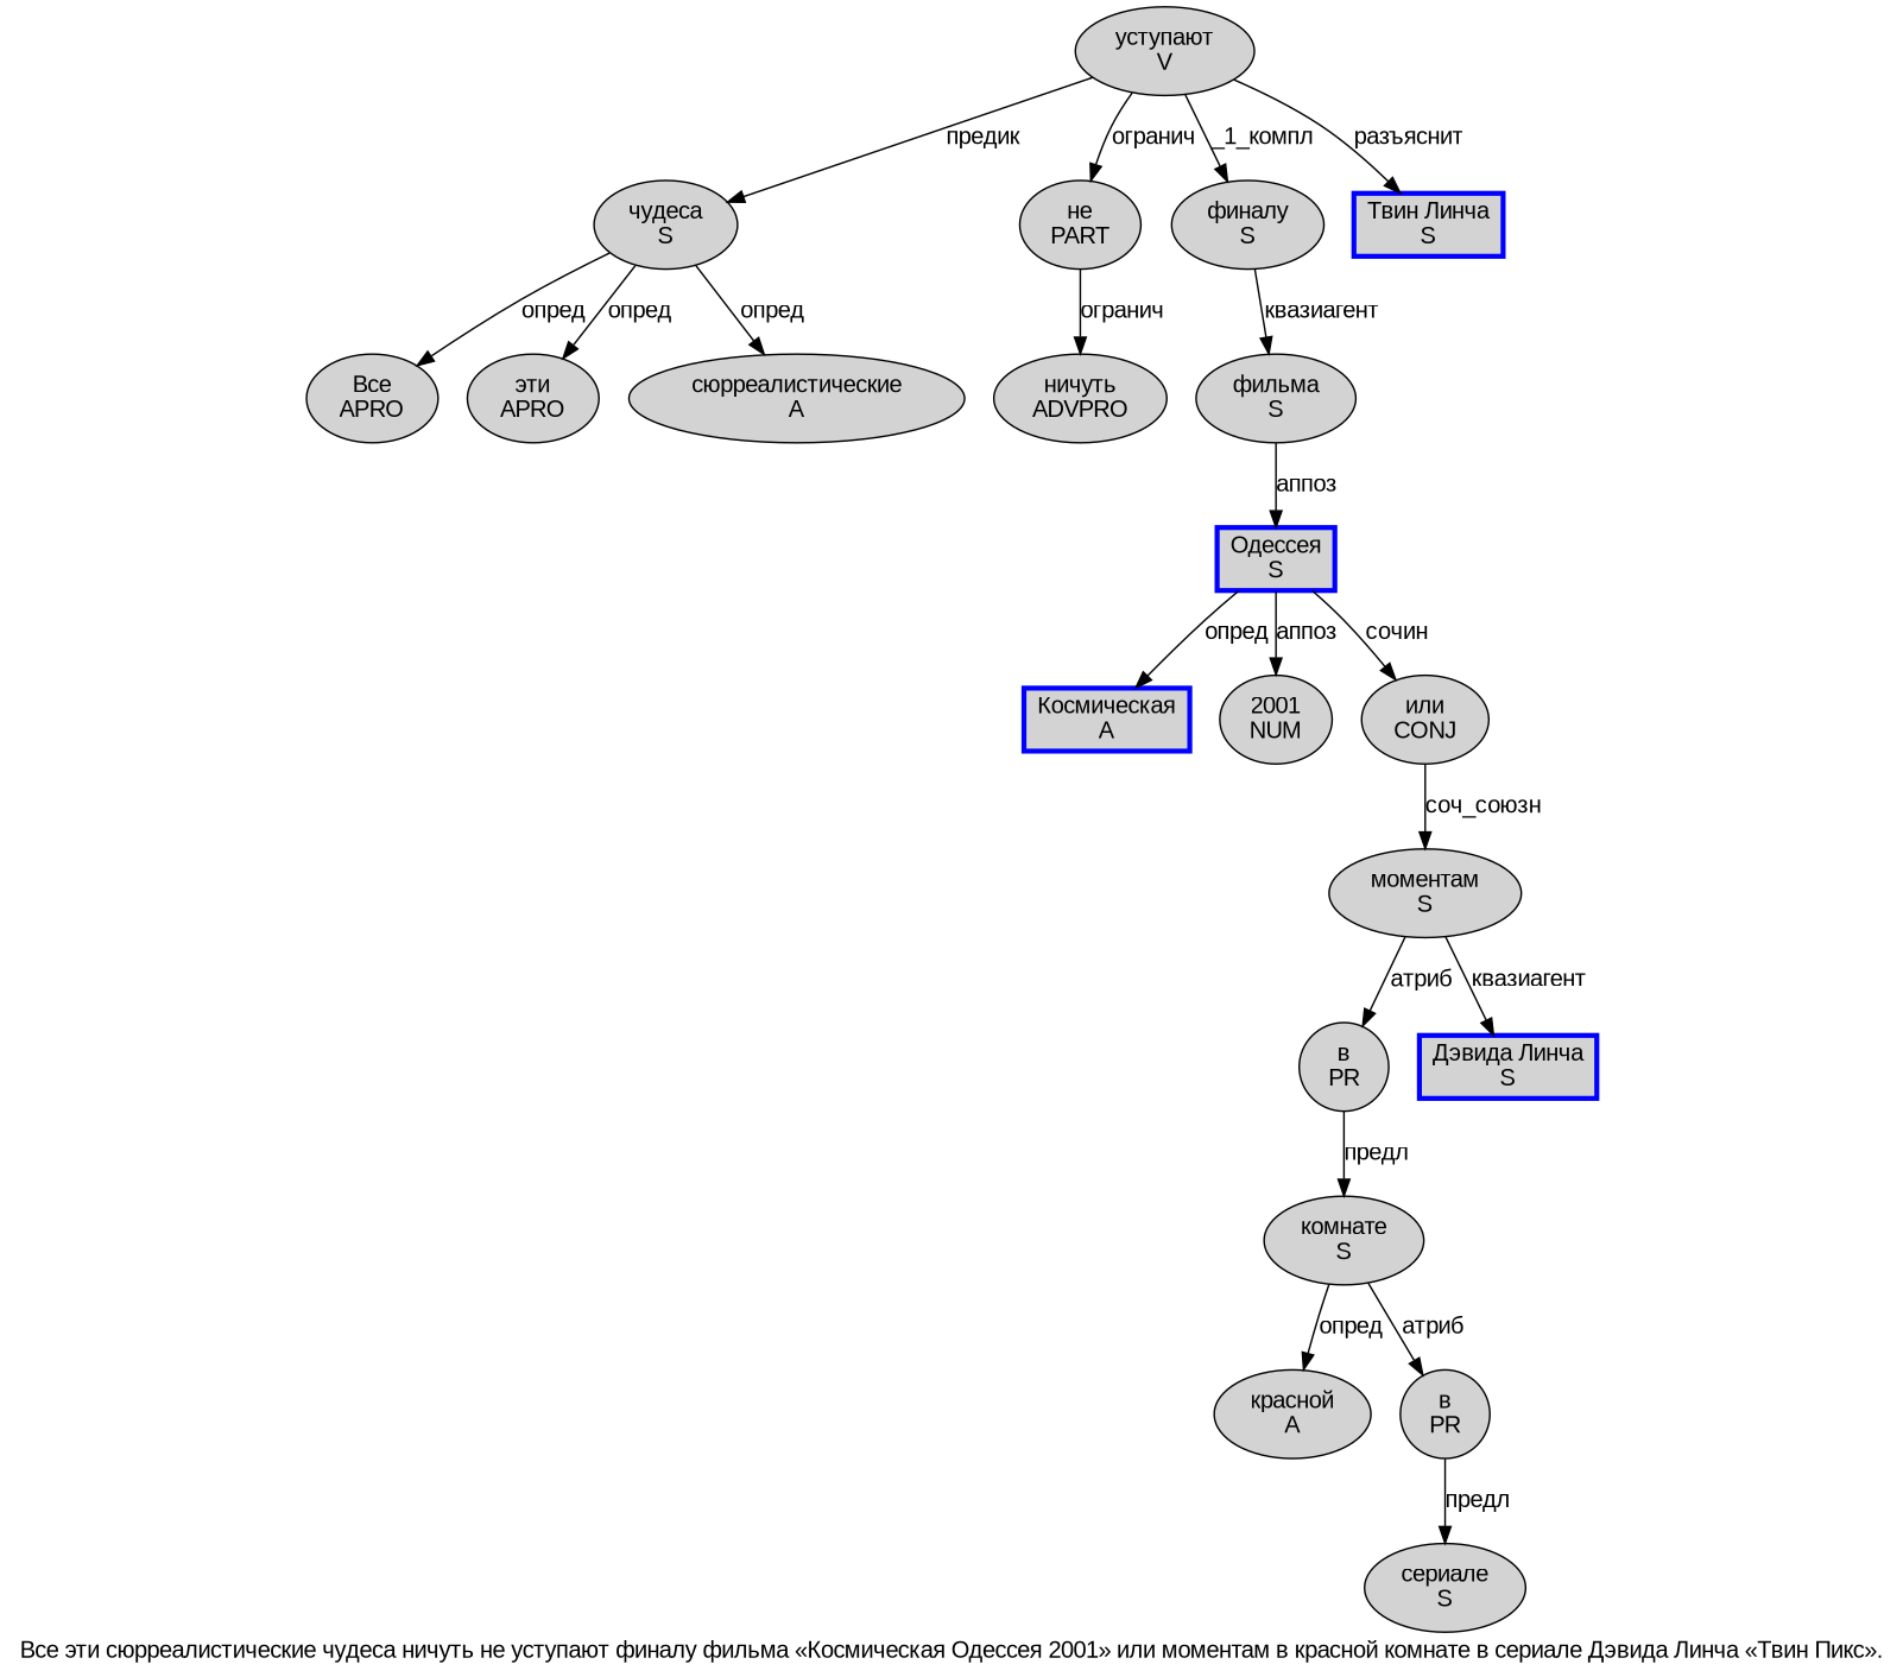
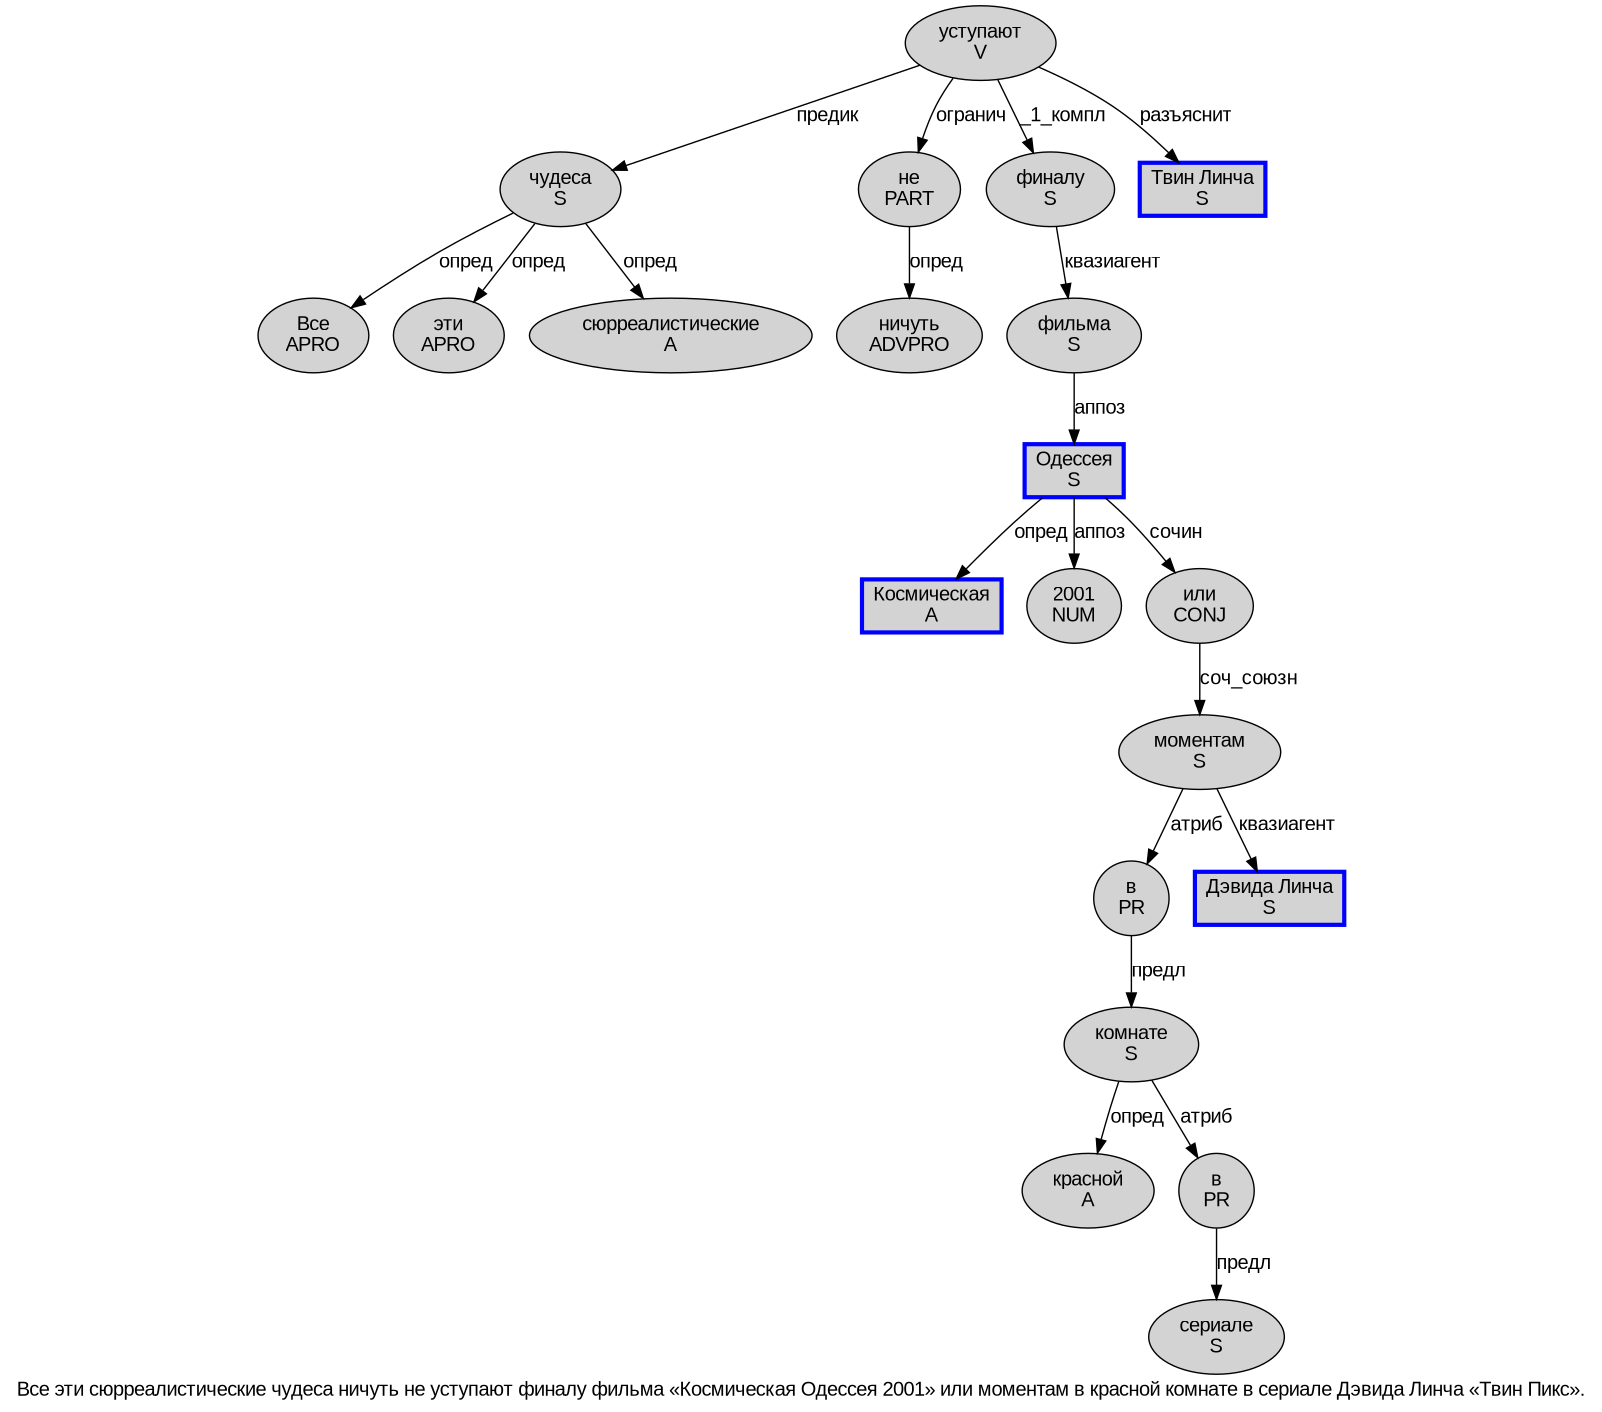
  digraph {
    fontname="Liberation Sans"
    label="Все эти сюрреалистические чудеса ничуть не уступают финалу фильма «Космическая Одессея 2001» или моментам в красной комнате в сериале Дэвида Линча «Твин Пикс»."
    node [fillcolor=lightgray fontname="Liberation Sans" penwidth=1 shape=ellipse style=filled]
    edge [fontname="Liberation Sans"]
    n1 [label="Все\nAPRO"]
    n2 [label="эти\nAPRO"]
    n3 [label="сюрреалистические\nA"]
    n4 [label="чудеса\nS"]
    n5 [label="ничуть\nADVPRO"]
    n6 [label="не\nPART"]
    n7 [label="уступают\nV"]
    n8 [label="финалу\nS"]
    n9 [color=blue label="Твин Линча\nS" penwidth=3 shape=box]
    n10 [label="фильма\nS"]
    n11 [color=blue label="Одессея\nS" penwidth=3 shape=box]
    n12 [color=blue label="Космическая\nA" penwidth=3 shape=box]
    n13 [label="2001\nNUM"]
    n14 [label="или\nCONJ"]
    n15 [label="моментам\nS"]
    n16 [label="в\nPR"]
    n17 [color=blue label="Дэвида Линча\nS" penwidth=3 shape=box]
    n18 [label="комнате\nS"]
    n19 [label="красной\nA"]
    n20 [label="в\nPR"]
    n21 [label="сериале\nS"]
    n4 -> n1 [label="опред"]
    n4 -> n2 [label="опред"]
    n4 -> n3 [label="опред"]
-   n6 -> n5 [label="огранич"]
+   n6 -> n5 [label="опред"]
    n7 -> n4 [label="предик"]
    n7 -> n6 [label="огранич"]
    n7 -> n8 [label="_1_компл"]
    n7 -> n9 [label="разъяснит"]
    n8 -> n10 [label="квазиагент"]
    n10 -> n11 [label="аппоз"]
    n11 -> n12 [label="опред"]
    n11 -> n13 [label="аппоз"]
    n11 -> n14 [label="сочин"]
    n14 -> n15 [label="соч_союзн"]
    n15 -> n16 [label="атриб"]
    n15 -> n17 [label="квазиагент"]
    n16 -> n18 [label="предл"]
    n18 -> n19 [label="опред"]
    n18 -> n20 [label="атриб"]
    n20 -> n21 [label="предл"]
  }
